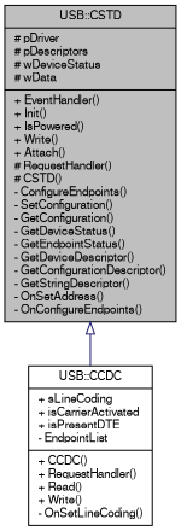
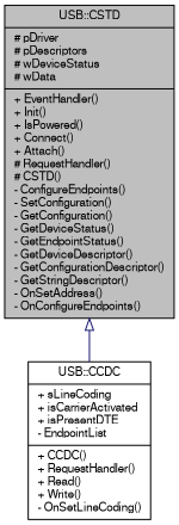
  digraph {
    node [color=black fontname=FreeSans fontsize=10 shape=record]
-   n1 [fillcolor=grey75 fontcolor=black height=0.2 label="{USB::CSTD\n|# pDriver\l# pDescriptors\l# wDeviceStatus\l# wData\l|+ EventHandler()\l+ Init()\l+ IsPowered()\l+ Write()\l+ Attach()\l# RequestHandler()\l# CSTD()\l- ConfigureEndpoints()\l- SetConfiguration()\l- GetConfiguration()\l- GetDeviceStatus()\l- GetEndpointStatus()\l- GetDeviceDescriptor()\l- GetConfigurationDescriptor()\l- GetStringDescriptor()\l- OnSetAddress()\l- OnConfigureEndpoints()\l}" style=filled width=0.4]
+   n1 [fillcolor=grey75 fontcolor=black height=0.2 label="{USB::CSTD\n|# pDriver\l# pDescriptors\l# wDeviceStatus\l# wData\l|+ EventHandler()\l+ Init()\l+ IsPowered()\l+ Connect()\l+ Attach()\l# RequestHandler()\l# CSTD()\l- ConfigureEndpoints()\l- SetConfiguration()\l- GetConfiguration()\l- GetDeviceStatus()\l- GetEndpointStatus()\l- GetDeviceDescriptor()\l- GetConfigurationDescriptor()\l- GetStringDescriptor()\l- OnSetAddress()\l- OnConfigureEndpoints()\l}" style=filled width=0.4]
    n2 [height=0.2 label="{USB::CCDC\n|+ sLineCoding\l+ isCarrierActivated\l+ isPresentDTE\l- EndpointList\l|+ CCDC()\l+ RequestHandler()\l+ Read()\l+ Write()\l- OnSetLineCoding()\l}" width=0.4]
    n1 -> n2 [arrowtail=empty color=midnightblue dir=back fontname=FreeSans fontsize=10 labelfontname=FreeSans labelfontsize=10 style=solid]
  }
